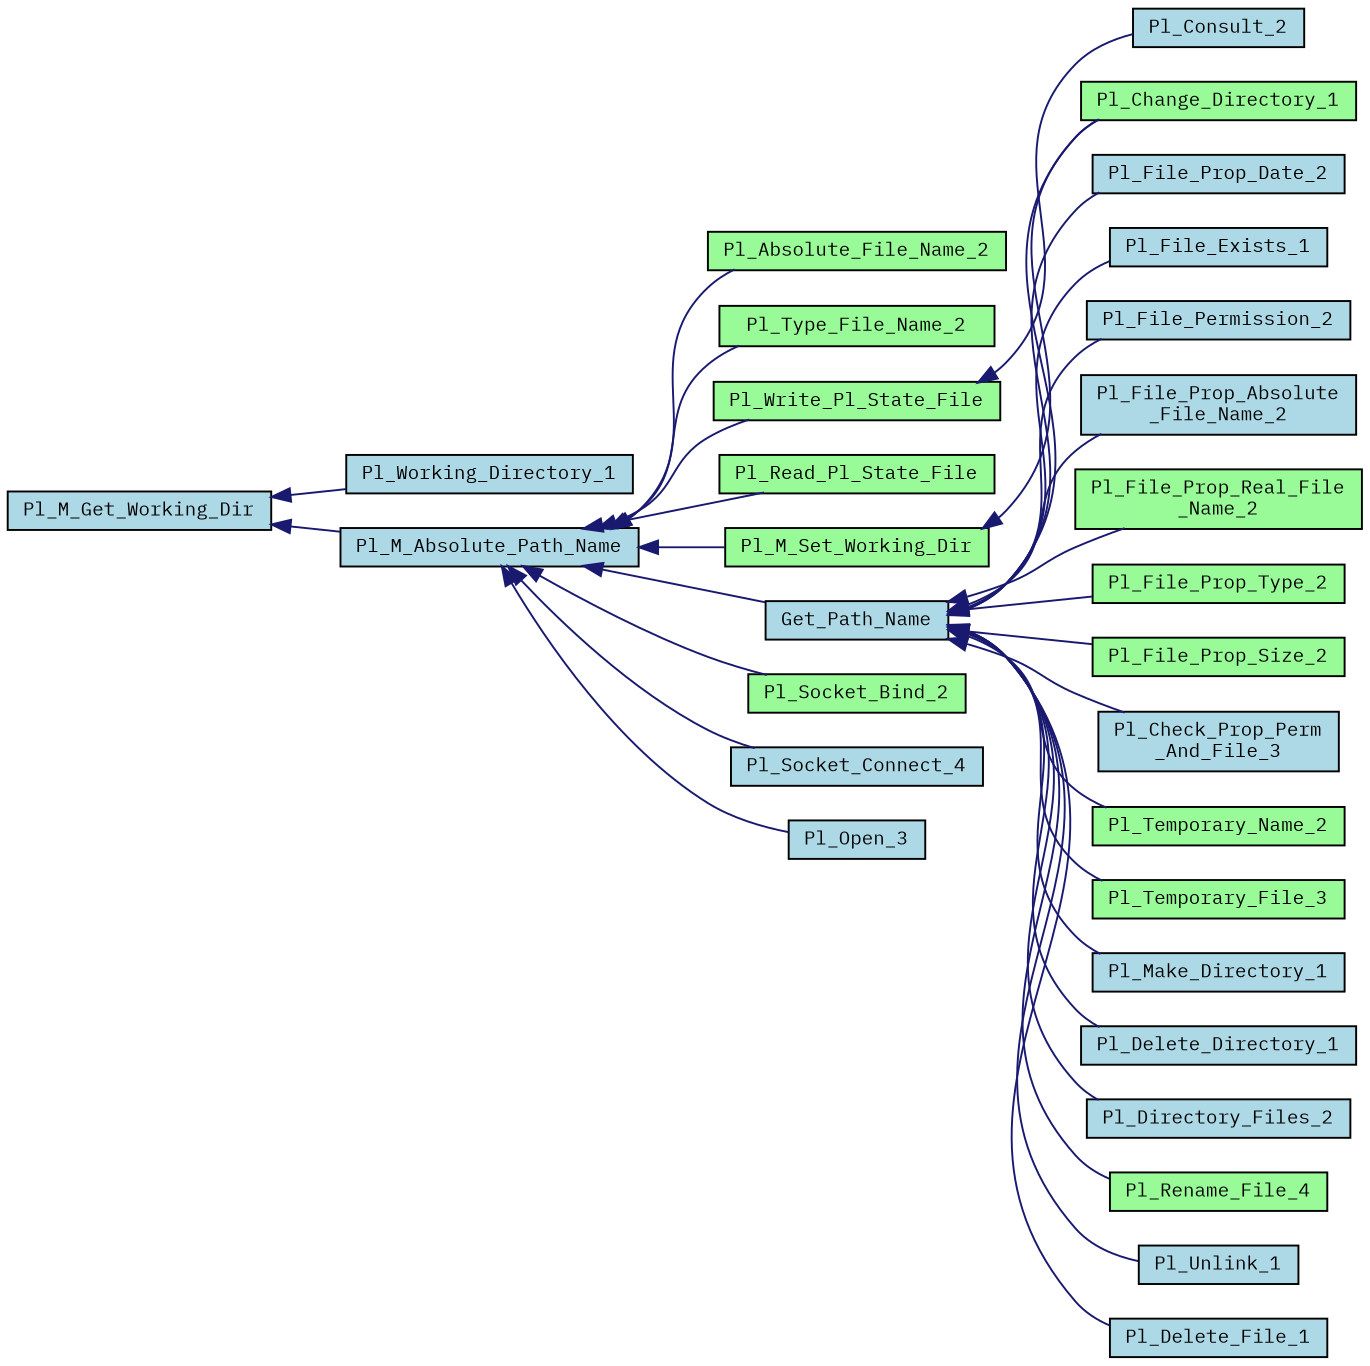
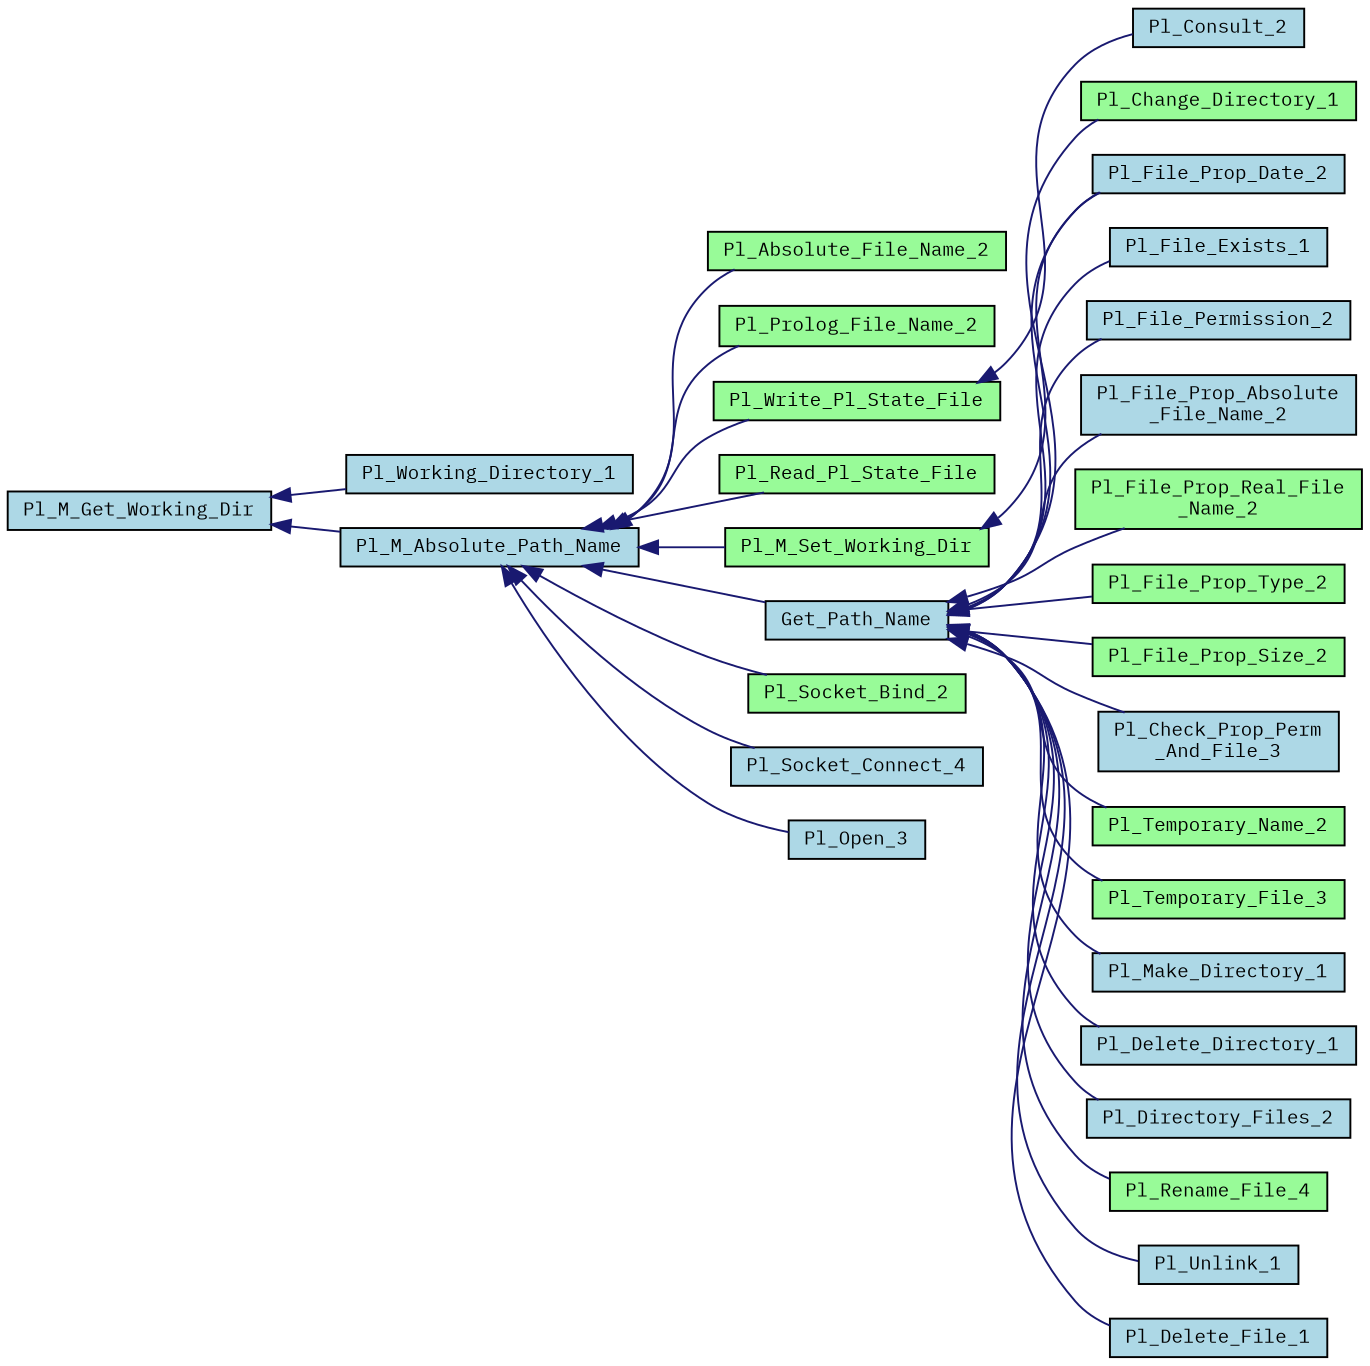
  digraph {
    fontname="IBM Plex Mono"
    rankdir=LR
    node [color=black fillcolor=lightblue fontname="IBM Plex Mono" fontsize=10 shape=record style=filled]
    edge [color=midnightblue dir=back fontname="IBM Plex Mono" fontsize=10 labelfontname=Helvetica labelfontsize=10 style=solid]
    n1 [fontcolor=black height=0.2 label=Pl_M_Get_Working_Dir width=0.4]
    n2 [height=0.2 label=Pl_Working_Directory_1 width=0.4]
    n3 [height=0.2 label=Pl_M_Absolute_Path_Name width=0.4]
    n4 [fillcolor=palegreen height=0.2 label=Pl_Absolute_File_Name_2 width=0.4]
-   n5 [fillcolor=palegreen height=0.2 label=Pl_Type_File_Name_2 width=0.4]
+   n5 [fillcolor=palegreen height=0.2 label=Pl_Prolog_File_Name_2 width=0.4]
    n6 [fillcolor=palegreen height=0.2 label=Pl_Write_Pl_State_File width=0.4]
    n7 [fillcolor=palegreen height=0.2 label=Pl_Read_Pl_State_File width=0.4]
    n8 [height=0.2 label=Get_Path_Name width=0.4]
    n9 [fillcolor=palegreen height=0.2 label=Pl_Socket_Bind_2 width=0.4]
    n10 [height=0.2 label=Pl_Socket_Connect_4 width=0.4]
    n11 [height=0.2 label=Pl_Open_3 width=0.4]
    n12 [fillcolor=palegreen height=0.2 label=Pl_M_Set_Working_Dir width=0.4]
    n13 [height=0.2 label=Pl_Consult_2 width=0.4]
    n14 [height=0.2 label=Pl_Make_Directory_1 width=0.4]
    n15 [height=0.2 label=Pl_Delete_Directory_1 width=0.4]
    n16 [fillcolor=palegreen height=0.2 label=Pl_Change_Directory_1 width=0.4]
    n17 [height=0.2 label=Pl_Directory_Files_2 width=0.4]
    n18 [fillcolor=palegreen height=0.2 label=Pl_Rename_File_4 width=0.4]
    n19 [height=0.2 label=Pl_Unlink_1 width=0.4]
    n20 [height=0.2 label=Pl_Delete_File_1 width=0.4]
    n21 [height=0.2 label=Pl_File_Exists_1 width=0.4]
    n22 [height=0.2 label=Pl_File_Permission_2 width=0.4]
    n23 [height=0.2 label="Pl_File_Prop_Absolute\l_File_Name_2" width=0.4]
    n24 [fillcolor=palegreen height=0.2 label="Pl_File_Prop_Real_File\l_Name_2" width=0.4]
    n25 [fillcolor=palegreen height=0.2 label=Pl_File_Prop_Type_2 width=0.4]
    n26 [fillcolor=palegreen height=0.2 label=Pl_File_Prop_Size_2 width=0.4]
    n27 [height=0.2 label="Pl_Check_Prop_Perm\l_And_File_3" width=0.4]
    n28 [height=0.2 label=Pl_File_Prop_Date_2 width=0.4]
    n29 [fillcolor=palegreen height=0.2 label=Pl_Temporary_Name_2 width=0.4]
    n30 [fillcolor=palegreen height=0.2 label=Pl_Temporary_File_3 width=0.4]
    n1 -> n2
    n1 -> n3
    n3 -> n4
    n3 -> n5
    n3 -> n6
    n3 -> n7
    n3 -> n8
    n3 -> n9
    n3 -> n10
    n3 -> n11
    n3 -> n12
    n6 -> n13
    n8 -> n14
    n8 -> n15
    n8 -> n16
    n8 -> n17
    n8 -> n18
    n8 -> n19
    n8 -> n20
    n8 -> n21
    n8 -> n22
    n8 -> n23
    n8 -> n24
    n8 -> n25
    n8 -> n26
    n8 -> n27
    n8 -> n28
    n8 -> n29
    n8 -> n30
-   n12 -> n16
+   n12 -> n28
  }
